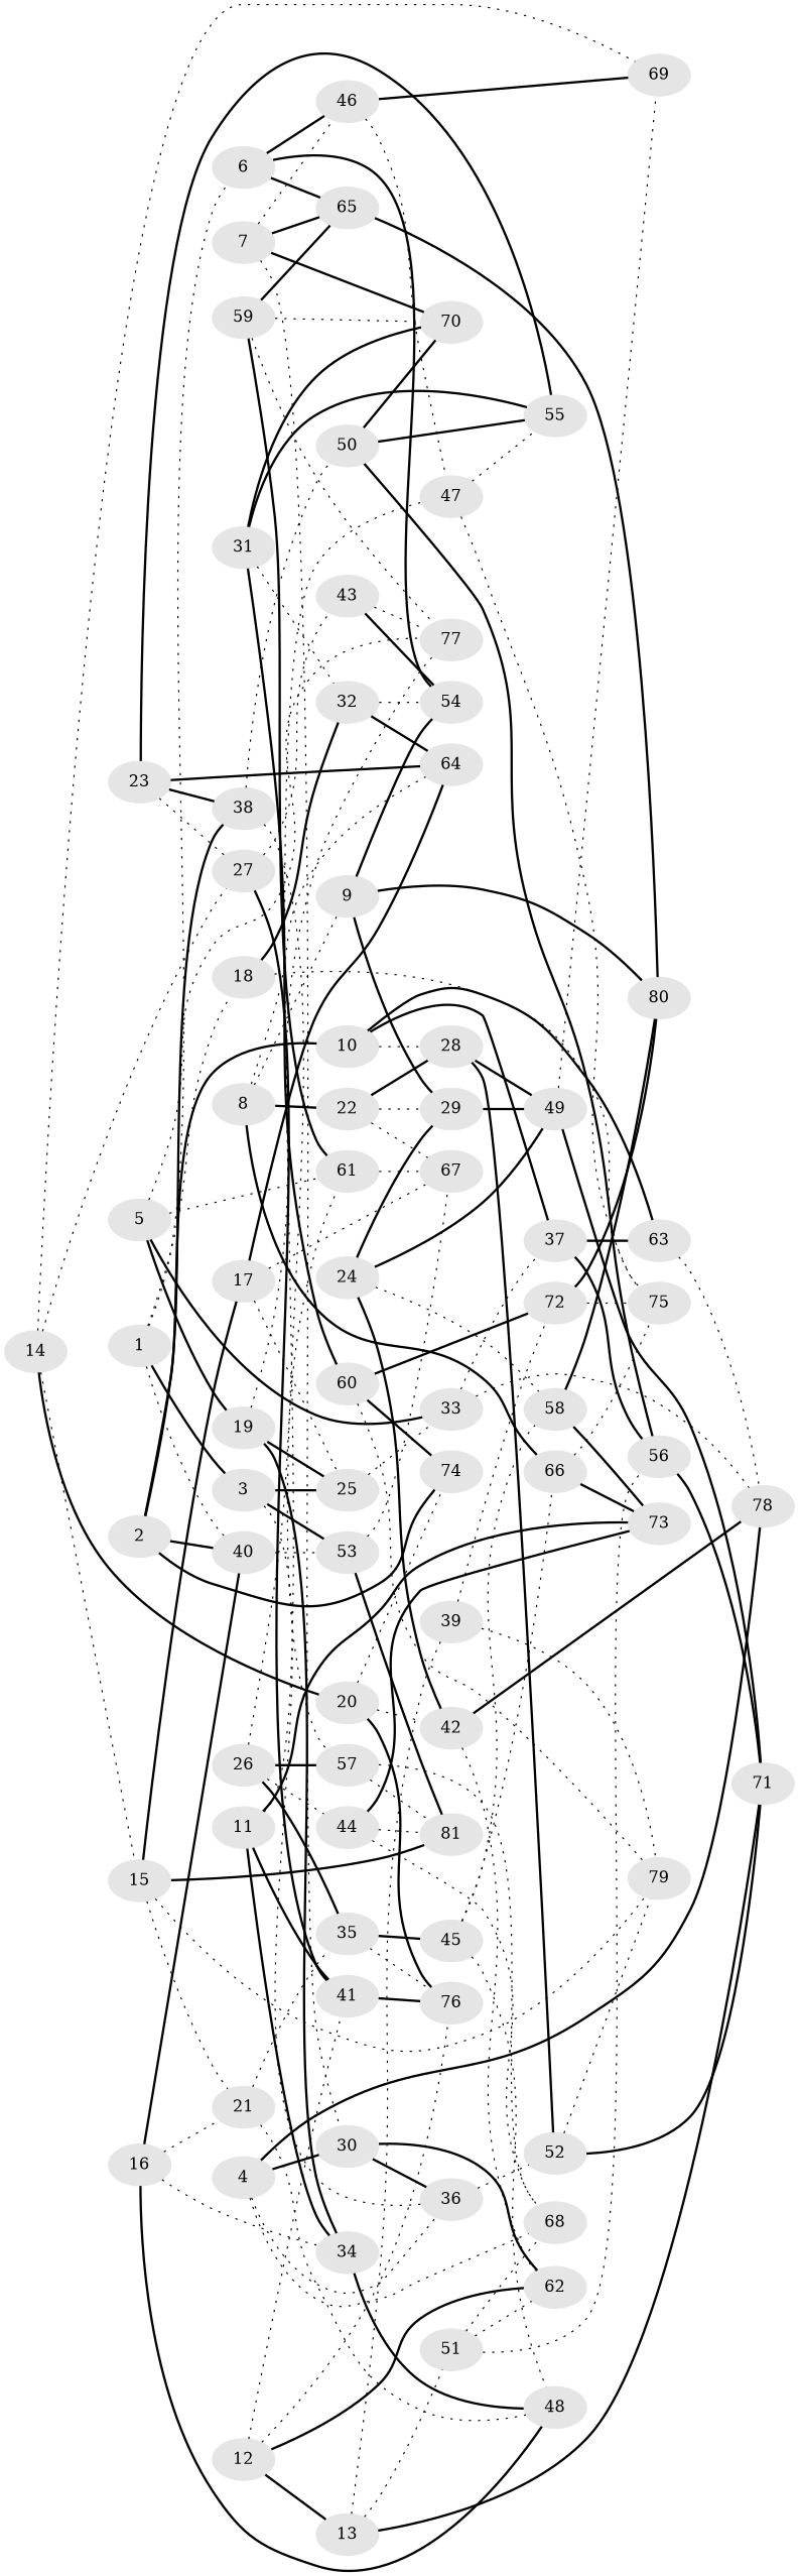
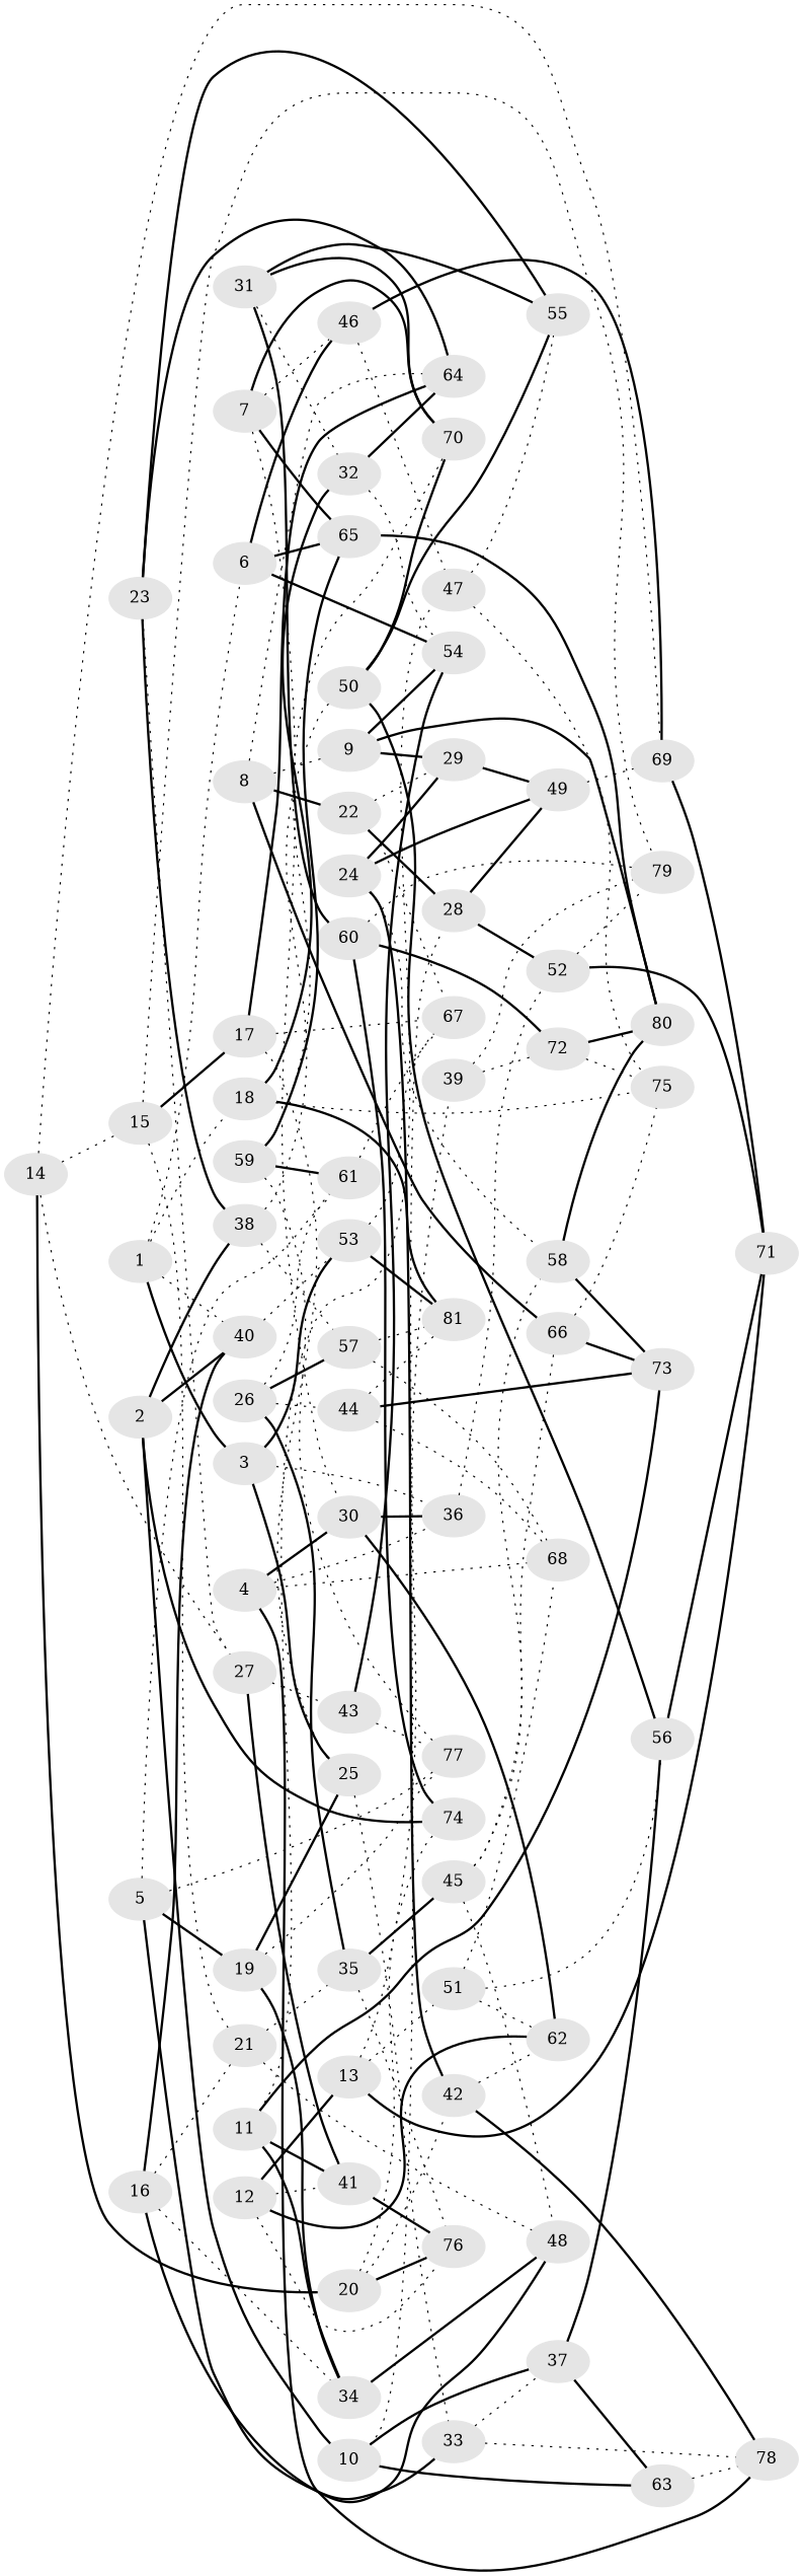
  graph {
    rankdir=LR
    node [color=gray90 style=filled]
    edge [style=bold]
    1
    3
    6
    18
    40
    25
    36
    53
    46
    54
    65
    32
    75
    81
    2
    10
    38
    74
    28
    37
    63
    57
    50
    33
    52
    67
    4
    30
    68
    78
    62
    5
    19
    61
    77
    34
    47
    69
    80
    7
    70
    8
    9
    22
    64
    66
    29
    73
    49
    56
    11
    41
    48
    76
    55
    12
    13
    39
    51
    71
    79
    72
    14
    15
    20
    27
    17
    21
    42
    43
    35
    16
    45
    23
    24
    58
    26
    44
    31
    60
    59
    1 -- 3
    1 -- 6 [style=dotted]
    1 -- 18 [style=dotted]
    1 -- 40 [style=dotted]
    3 -- 25
    3 -- 36 [style=dotted]
    3 -- 53
    6 -- 46
    6 -- 54
    6 -- 65
    18 -- 32
    18 -- 75 [style=dotted]
-   15 -- 81
+   18 -- 81
    40 -- 53 [style=dotted]
    25 -- 33 [style=dotted]
    36 -- 52 [style=dotted]
    53 -- 81
    53 -- 67 [style=dotted]
    46 -- 47 [style=dotted]
    46 -- 69
    65 -- 80
    32 -- 54 [style=dotted]
    32 -- 64
    2 -- 40
    2 -- 10
    2 -- 38
    2 -- 74
    10 -- 28 [style=dotted]
    10 -- 37
    10 -- 63
    38 -- 57 [style=dotted]
    38 -- 50 [style=dotted]
    28 -- 52
    28 -- 49
    37 -- 63
    37 -- 56
    63 -- 78 [style=dotted]
    57 -- 81 [style=dotted]
    57 -- 68 [style=dotted]
    50 -- 70
    50 -- 56
    50 -- 55
    33 -- 37 [style=dotted]
    33 -- 78 [style=dotted]
    52 -- 71
    52 -- 79 [style=dotted]
    4 -- 36 [style=dotted]
    4 -- 30
    4 -- 68 [style=dotted]
    4 -- 78
    30 -- 36
    30 -- 62
    5 -- 33
    5 -- 19
    5 -- 61 [style=dotted]
    5 -- 77 [style=dotted]
    19 -- 25
    19 -- 77 [style=dotted]
    19 -- 34
    61 -- 67 [style=dotted]
    34 -- 48
    47 -- 75 [style=dotted]
    47 -- 55 [style=dotted]
-   49 -- 71
+   69 -- 71
    7 -- 46 [style=dotted]
    7 -- 65
    7 -- 30 [style=dotted]
    7 -- 70
    8 -- 9 [style=dotted]
    8 -- 22
    8 -- 64 [style=dotted]
    8 -- 66
    9 -- 54
    9 -- 80
    9 -- 29
    22 -- 28
    22 -- 67 [style=dotted]
    22 -- 29 [style=dotted]
    66 -- 75 [style=dotted]
    66 -- 73
    29 -- 49
    49 -- 69 [style=dotted]
    56 -- 71
    11 -- 34
    11 -- 47 [style=dotted]
    11 -- 73
    11 -- 41
    41 -- 76
    12 -- 62
    12 -- 41 [style=dotted]
    12 -- 76 [style=dotted]
    12 -- 13
    13 -- 39 [style=dotted]
    13 -- 51 [style=dotted]
    13 -- 71
    39 -- 79 [style=dotted]
    39 -- 72 [style=dotted]
    51 -- 68 [style=dotted]
    51 -- 62 [style=dotted]
    51 -- 56 [style=dotted]
    72 -- 75 [style=dotted]
    72 -- 80
    14 -- 69 [style=dotted]
    14 -- 15 [style=dotted]
    14 -- 20
    14 -- 27 [style=dotted]
    15 -- 79 [style=dotted]
    15 -- 17
    15 -- 21 [style=dotted]
    20 -- 74 [style=dotted]
    20 -- 76
    20 -- 42 [style=dotted]
    27 -- 41
    27 -- 43 [style=dotted]
    17 -- 25 [style=dotted]
    17 -- 67 [style=dotted]
    17 -- 64
    21 -- 48 [style=dotted]
    21 -- 35 [style=dotted]
    42 -- 78
    42 -- 62 [style=dotted]
    43 -- 54
    43 -- 77 [style=dotted]
    35 -- 76 [style=dotted]
    35 -- 45
    16 -- 40
    16 -- 34 [style=dotted]
    16 -- 48
    16 -- 21 [style=dotted]
    45 -- 66 [style=dotted]
    45 -- 48 [style=dotted]
    45 -- 58 [style=dotted]
    23 -- 38
    23 -- 64
    23 -- 55
    23 -- 27 [style=dotted]
    24 -- 29
    24 -- 49
    24 -- 42
    24 -- 58 [style=dotted]
    58 -- 80
    58 -- 73
    26 -- 57
    26 -- 61 [style=dotted]
    26 -- 35
    26 -- 44 [style=dotted]
    44 -- 81 [style=dotted]
    44 -- 68 [style=dotted]
    44 -- 73
    31 -- 32 [style=dotted]
    31 -- 70
    31 -- 55
    31 -- 60
    60 -- 74
    60 -- 79 [style=dotted]
    60 -- 72
    59 -- 65
    59 -- 61
    59 -- 77 [style=dotted]
    59 -- 70 [style=dotted]
  }
